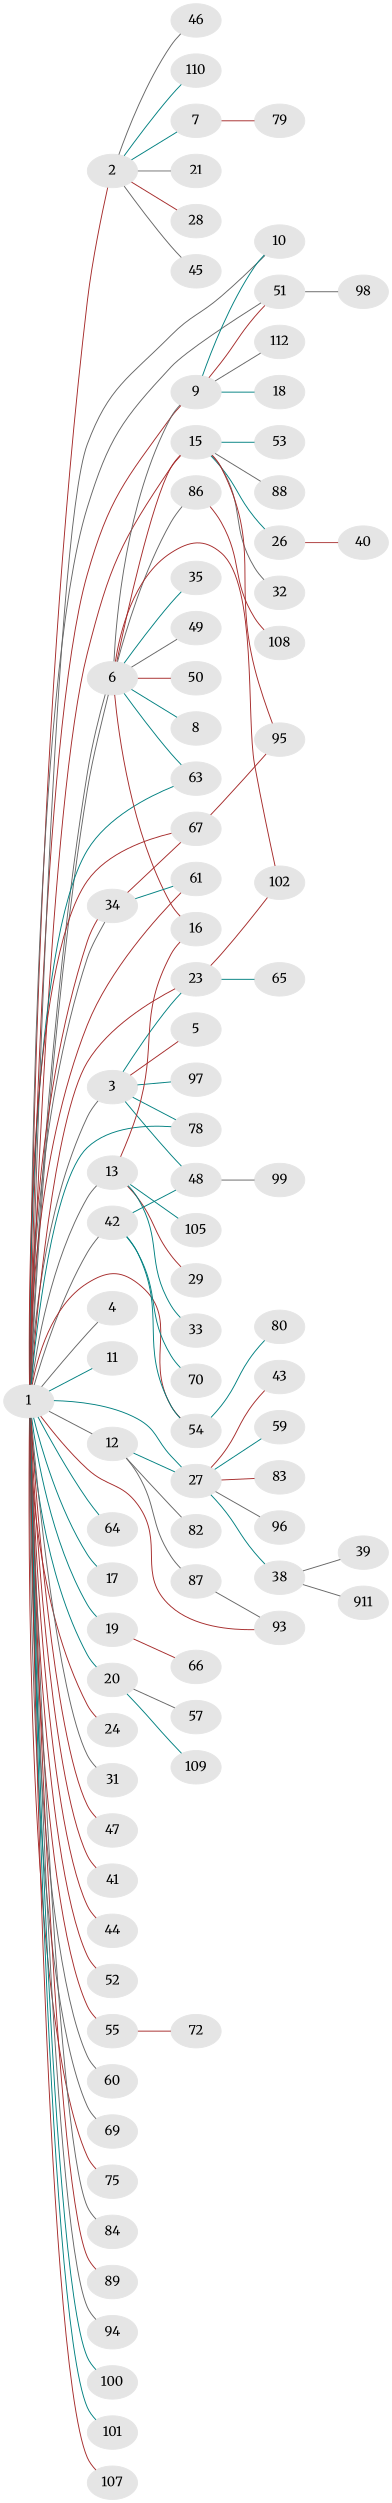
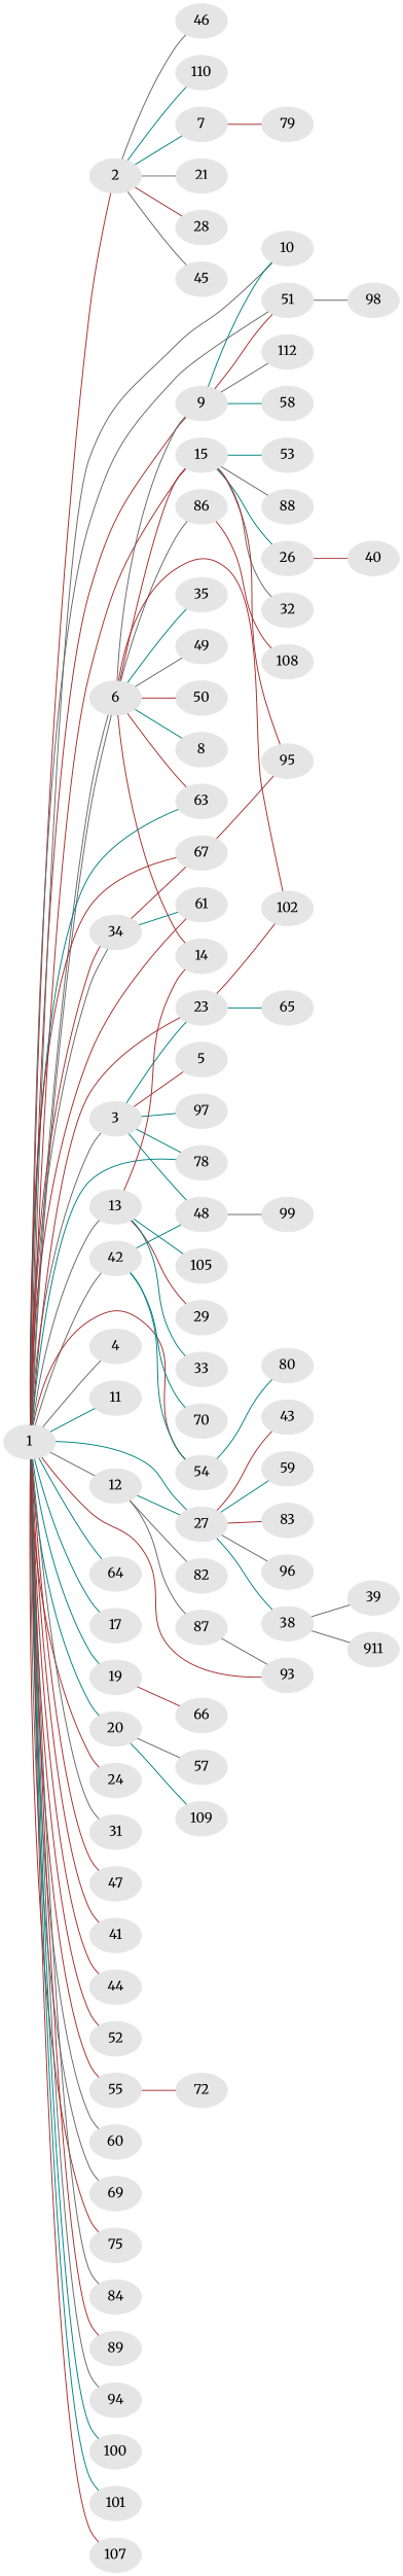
  graph {
    fontname=Merriweather
    rankdir=LR
    node [color=gray90 fontname=Merriweather style=filled]
    edge [color=brown fontname=Merriweather]
    1 [super="+30"]
    2 [super="+90"]
    3 [super="+58"]
    4
    6 [super="+74"]
    9 [super="+68"]
    10
    11
    12 [super="+114"]
    13 [super="+25"]
    n11 [label=64]
    15 [super="+22"]
    17 [super="+62"]
    19 [super="+47"]
    20
    23 [super="+71"]
    24
    27 [super="+36"]
    31
    34 [super="+113"]
    n21 [label=47]
    41
    42 [super="+64"]
    44 [super="+76"]
    51 [super="+106"]
    52
    54
    55
    60
    61
    63 [super="+77"]
    67
    69
    75
    78 [super="+104"]
    84
    89
    n38 [label=94]
    93 [super="+103"]
    100
    101
    107
    7
    21 [super="+94"]
    28
    45
    46
    110
    5
    48 [super="+73"]
    97
    8
-   16
+   16 [label=14]
    35 [super="+81"]
    49
    50
    86
    102
-   18
+   18 [label=58]
    112
    82
    87
    29
    33
    105
    26
    32
    53
    88 [super="+91"]
    95
    66
    57
    109
    65
    38 [super="+56"]
    43
    59
    83
    96
    70 [super="+85"]
    98
    80
    72
    79
    99
    108
    40
    39
    n89 [label=911]
    1 -- 2
    1 -- 3 [color=gray40 weight=2]
    1 -- 4 [color=gray40]
    1 -- 6 [color=gray40 weight=2]
    1 -- 6 [color=gray40]
    1 -- 9
    1 -- 10 [color=gray40]
    1 -- 11 [color=teal]
    1 -- 12 [color=gray40]
    1 -- 13 [color=gray40]
    1 -- n11 [color=teal]
    1 -- 15
    1 -- 17 [color=teal]
    1 -- 19 [color=teal]
    1 -- 20 [color=teal]
    1 -- 23
    1 -- 24
    1 -- 27 [color=teal]
    1 -- 31 [color=gray40]
    1 -- 34 [color=gray40]
    1 -- 34
    1 -- n21
    1 -- 41
    1 -- 42 [color=gray40]
    1 -- 44
    1 -- 51 [color=gray40]
    1 -- 52
    1 -- 54
    1 -- 55
    1 -- 60 [color=gray40]
    1 -- 61
    1 -- 63 [color=teal]
    1 -- 67
    1 -- 69 [color=gray40]
    1 -- 75
    1 -- 78 [color=teal]
    1 -- 84 [color=gray40]
    1 -- 89
    1 -- n38 [color=gray40]
    1 -- 93
    1 -- 100 [color=teal]
    1 -- 101 [color=teal]
    1 -- 107
    2 -- 7 [color=teal]
    2 -- 21 [color=gray40]
    2 -- 28
    2 -- 45 [color=gray40]
    2 -- 46 [color=gray40]
    2 -- 110 [color=teal]
    3 -- 23 [color=teal]
    3 -- 78 [color=teal]
    3 -- 5
    3 -- 48 [color=teal]
    3 -- 97 [color=teal]
    6 -- 9 [color=gray40]
    6 -- 15
-   6 -- 63 [color=teal]
+   6 -- 63
    6 -- 8 [color=teal]
    6 -- 16
    6 -- 35 [color=teal]
    6 -- 49 [color=gray40]
    6 -- 50
    6 -- 86 [color=gray40]
    6 -- 102
    9 -- 10 [color=teal]
    9 -- 51
    9 -- 18 [color=teal]
    9 -- 112 [color=gray40]
    12 -- 27 [color=teal]
    12 -- 82 [color=gray40]
    12 -- 87 [color=gray40]
    13 -- 16
    13 -- 29
    13 -- 33 [color=teal]
    13 -- 105 [color=teal]
    15 -- 26 [color=teal]
    15 -- 32 [color=gray40]
    15 -- 53 [color=teal]
    15 -- 88 [color=gray40]
    15 -- 95
    19 -- 66
    20 -- 57 [color=gray40]
    20 -- 109 [color=teal]
    23 -- 102
    23 -- 65 [color=teal]
    27 -- 38 [color=teal]
    27 -- 43
    27 -- 59 [color=teal]
    27 -- 83
    27 -- 96 [color=gray40]
    34 -- 61 [color=teal]
    34 -- 67
    42 -- 54 [color=teal]
    42 -- 48 [color=teal]
    42 -- 70 [color=teal]
    51 -- 98 [color=gray40]
    54 -- 80 [color=teal]
    55 -- 72
    67 -- 95
    7 -- 79
    48 -- 99 [color=gray40]
    86 -- 108
    87 -- 93 [color=gray40]
    26 -- 40
    38 -- 39 [color=gray40]
    38 -- n89 [color=gray40]
  }
